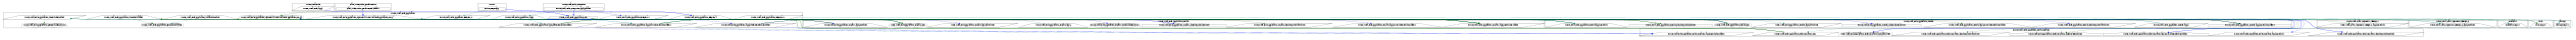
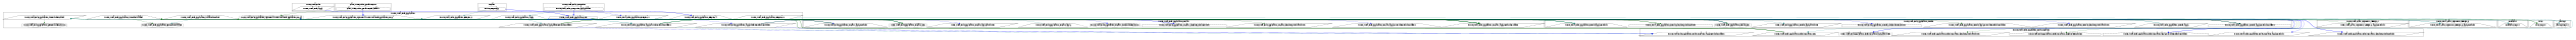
  digraph {
    node [shape=parallelogram]
    edge [arrowhead=box color=darkgreen style=solid]
    "Moose::Meta::Role::Application::RoleSummation::check_required_methods"
    "Moose::Meta::Role::Application::RoleSummation::_new"
    "Moose::Meta::Role::Application::RoleSummation::apply_attributes" [shape=cylinder]
    "Moose::Meta::Role::Application::RoleSummation::check_required_attributes"
    "Moose::Meta::Role::Application::RoleSummation::check_role_exclusions" [shape=house]
    "Moose::Meta::Role::Application::RoleSummation::apply_method_modifiers"
    "Moose::Meta::Role::Application::RoleSummation::apply_override_method_modifiers" [shape=house]
    "Moose::Meta::Role::Application::RoleSummation::apply_methods"
    "Moose::Meta::Role::Application::ToClass::_new" [shape=cylinder]
    "Moose::Meta::Role::Application::ToClass::check_required_methods" [shape=house]
    "Moose::Meta::Role::Application::ToClass::check_role_exclusions" [shape=cylinder]
    "Moose::Meta::Role::Application::ToClass::apply_methods" [shape=trapezium]
    "Moose::Meta::Role::Application::ToClass::apply" [shape=trapezium]
    "Moose::Meta::Role::Application::ToClass::apply_attributes"
    "Moose::Meta::Role::Application::ToClass::apply_override_method_modifiers" [shape=trapezium]
    "Moose::Meta::Role::Application::ToClass::check_required_attributes"
    "Moose::Meta::Role::Application::ToClass::apply_method_modifiers"
    "metaclass::import" [shape=trapezium]
    "warnings::import" [shape=cylinder]
    "Moose::Meta::Role::apply"
    "Moose::Meta::Class::__ANON__::SERIAL::2::apply_methods"
    "Class::MOP::Mixin::AttributeCore::default" [shape=house]
    "Moose::Meta::Role::Application::ToRole::apply_override_method_modifiers" [shape=trapezium]
    "Moose::Meta::Role::Application::ToRole::check_role_exclusions" [shape=house]
    "Moose::Meta::Role::Application::ToRole::apply_method_modifiers" [shape=house]
    "Moose::Meta::Role::Application::ToRole::apply_methods" [shape=trapezium]
    "Moose::Meta::Role::Application::ToRole::_new" [shape=cylinder]
    "Moose::Meta::Role::Application::ToRole::apply"
    "Moose::Meta::Role::Application::ToRole::check_required_attributes"
    "Moose::Meta::Role::Application::ToRole::check_required_methods" [shape=house]
    "Moose::Meta::Role::Application::ToRole::apply_attributes"
    "Moose::BEGIN@38" [shape=house]
    "Moose::Meta::Class::__ANON__::SERIAL::3::apply_methods" [shape=trapezium]
    "Moose::Meta::Role::Composite::apply_params" [shape=house]
    "strict::import" [shape=trapezium]
    "Moose::Meta::Role::Application::__ANON__[Moose/Meta/Role/Application.pm:16]" [shape=trapezium]
    "Moose::Meta::Role::Application::apply" [shape=trapezium]
    "Moose::Meta::Role::Application::get_method_aliases" [shape=cylinder]
    "Moose::Meta::Role::Application::is_method_excluded"
    "Moose::Meta::Role::Application::get_method_exclusions" [shape=cylinder]
    "Moose::Meta::Role::Application::BEGIN@11"
    "Moose::Meta::Role::Application::apply_around_method_modifiers"
    "Moose::Meta::Role::Application::is_method_aliased" [shape=trapezium]
    "Moose::Meta::Role::Application::is_aliased_method" [shape=trapezium]
    "Moose::Meta::Role::Application::BEGIN@9" [shape=trapezium]
    "Moose::Meta::Role::Application::BEGIN@10"
    "Moose::Meta::Role::Application::BEGIN@2"
    "Moose::Meta::Role::Application::new" [shape=house]
    "Moose::Meta::Role::Application::__ANON__[Moose/Meta/Role/Application.pm:23]" [shape=cylinder]
    "Moose::Meta::Role::Application::apply_before_method_modifiers"
    "Moose::Meta::Role::Application::apply_after_method_modifiers"
    subgraph cluster_1 {
      label="Moose::Meta::Role::Application::RoleSummation"
      "Moose::Meta::Role::Application::RoleSummation::check_required_methods"
      "Moose::Meta::Role::Application::RoleSummation::_new"
      "Moose::Meta::Role::Application::RoleSummation::apply_attributes"
      "Moose::Meta::Role::Application::RoleSummation::check_required_attributes"
      "Moose::Meta::Role::Application::RoleSummation::check_role_exclusions"
      "Moose::Meta::Role::Application::RoleSummation::apply_method_modifiers"
      "Moose::Meta::Role::Application::RoleSummation::apply_override_method_modifiers"
      "Moose::Meta::Role::Application::RoleSummation::apply_methods"
    }
    subgraph cluster_2 {
      label="Moose::Meta::Role::Application::ToClass"
      "Moose::Meta::Role::Application::ToClass::_new"
      "Moose::Meta::Role::Application::ToClass::check_required_methods"
      "Moose::Meta::Role::Application::ToClass::check_role_exclusions"
      "Moose::Meta::Role::Application::ToClass::apply_methods"
      "Moose::Meta::Role::Application::ToClass::apply"
      "Moose::Meta::Role::Application::ToClass::apply_attributes"
      "Moose::Meta::Role::Application::ToClass::apply_override_method_modifiers"
      "Moose::Meta::Role::Application::ToClass::check_required_attributes"
      "Moose::Meta::Role::Application::ToClass::apply_method_modifiers"
    }
    subgraph cluster_3 {
      label=metaclass
      "metaclass::import"
    }
    subgraph cluster_4 {
      label=warnings
      "warnings::import"
    }
    subgraph cluster_5 {
      label="Moose::Meta::Role"
      "Moose::Meta::Role::apply"
    }
    subgraph cluster_6 {
      label="Moose::Meta::Class::__ANON__::SERIAL::2"
      "Moose::Meta::Class::__ANON__::SERIAL::2::apply_methods"
    }
    subgraph cluster_7 {
      label="Class::MOP::Mixin::AttributeCore"
      "Class::MOP::Mixin::AttributeCore::default"
    }
    subgraph cluster_8 {
      label="Moose::Meta::Role::Application::ToRole"
      "Moose::Meta::Role::Application::ToRole::apply_override_method_modifiers"
      "Moose::Meta::Role::Application::ToRole::check_role_exclusions"
      "Moose::Meta::Role::Application::ToRole::apply_method_modifiers"
      "Moose::Meta::Role::Application::ToRole::apply_methods"
      "Moose::Meta::Role::Application::ToRole::_new"
      "Moose::Meta::Role::Application::ToRole::apply"
      "Moose::Meta::Role::Application::ToRole::check_required_attributes"
      "Moose::Meta::Role::Application::ToRole::check_required_methods"
      "Moose::Meta::Role::Application::ToRole::apply_attributes"
    }
    subgraph cluster_9 {
-     label=Moose
+     label=ToClass
      "Moose::BEGIN@38"
    }
    subgraph cluster_10 {
      label="Moose::Meta::Class::__ANON__::SERIAL::3"
      "Moose::Meta::Class::__ANON__::SERIAL::3::apply_methods"
    }
    subgraph cluster_11 {
      label="Moose::Meta::Role::Composite"
      "Moose::Meta::Role::Composite::apply_params"
    }
    subgraph cluster_12 {
      label="strict"
      "strict::import"
    }
    subgraph cluster_13 {
      label="Moose::Meta::Role::Application"
      "Moose::Meta::Role::Application::__ANON__[Moose/Meta/Role/Application.pm:16]"
      "Moose::Meta::Role::Application::apply"
      "Moose::Meta::Role::Application::get_method_aliases"
      "Moose::Meta::Role::Application::is_method_excluded"
      "Moose::Meta::Role::Application::get_method_exclusions"
      "Moose::Meta::Role::Application::BEGIN@11"
      "Moose::Meta::Role::Application::apply_around_method_modifiers"
      "Moose::Meta::Role::Application::is_method_aliased"
      "Moose::Meta::Role::Application::is_aliased_method"
      "Moose::Meta::Role::Application::BEGIN@9"
      "Moose::Meta::Role::Application::BEGIN@10"
      "Moose::Meta::Role::Application::BEGIN@2"
      "Moose::Meta::Role::Application::new"
      "Moose::Meta::Role::Application::__ANON__[Moose/Meta/Role/Application.pm:23]"
      "Moose::Meta::Role::Application::apply_before_method_modifiers"
      "Moose::Meta::Role::Application::apply_after_method_modifiers"
    }
    "Moose::Meta::Role::Application::RoleSummation::_new" -> "Moose::Meta::Role::Application::__ANON__[Moose/Meta/Role/Application.pm:16]" [arrowhead=diamond style=bold]
    "Moose::Meta::Role::Application::RoleSummation::_new" -> "Moose::Meta::Role::Application::__ANON__[Moose/Meta/Role/Application.pm:23]" [style=bold]
    "Moose::Meta::Role::Application::ToClass::_new" -> "Moose::Meta::Role::Application::__ANON__[Moose/Meta/Role/Application.pm:16]" [style=bold]
    "Moose::Meta::Role::Application::ToClass::_new" -> "Moose::Meta::Role::Application::__ANON__[Moose/Meta/Role/Application.pm:23]" [color=teal style=bold]
    "Moose::Meta::Role::Application::ToClass::apply_methods" -> "Moose::Meta::Role::Application::is_method_excluded" [arrowhead=diamond]
    "Moose::Meta::Role::Application::ToClass::apply_methods" -> "Moose::Meta::Role::Application::is_method_aliased" [arrowhead=diamond style=bold]
    "Moose::Meta::Role::Application::ToClass::apply" -> "Moose::Meta::Role::Application::apply" [arrowhead=diamond color=teal]
    "Moose::Meta::Role::apply" -> "Moose::Meta::Role::Application::new" [arrowhead=diamond color=blue style=bold]
    "Class::MOP::Mixin::AttributeCore::default" -> "Moose::Meta::Role::Application::__ANON__[Moose/Meta/Role/Application.pm:16]" [color=blue style=bold]
    "Class::MOP::Mixin::AttributeCore::default" -> "Moose::Meta::Role::Application::__ANON__[Moose/Meta/Role/Application.pm:23]"
    "Moose::Meta::Role::Application::ToRole::apply_methods" -> "Moose::Meta::Role::Application::is_method_excluded" [arrowhead=diamond color=teal style=bold]
    "Moose::Meta::Role::Application::ToRole::apply_methods" -> "Moose::Meta::Role::Application::is_method_aliased" [style=bold]
    "Moose::Meta::Role::Application::ToRole::_new" -> "Moose::Meta::Role::Application::__ANON__[Moose/Meta/Role/Application.pm:16]" [color=teal style=bold]
    "Moose::Meta::Role::Application::ToRole::_new" -> "Moose::Meta::Role::Application::__ANON__[Moose/Meta/Role/Application.pm:23]" [color=blue]
    "Moose::Meta::Role::Application::ToRole::apply" -> "Moose::Meta::Role::Application::apply" [arrowhead=diamond color=teal style=bold]
    "Moose::Meta::Role::Application::ToRole::check_required_methods" -> "Moose::Meta::Role::Application::is_aliased_method" [style=bold]
    "Moose::BEGIN@38" -> "Moose::Meta::Role::Application::BEGIN@9" [color=blue style=bold]
    "Moose::BEGIN@38" -> "Moose::Meta::Role::Application::BEGIN@2" [arrowhead=diamond color=teal]
    "Moose::Meta::Role::Composite::apply_params" -> "Moose::Meta::Role::Application::apply" [arrowhead=diamond color=teal]
    "Moose::Meta::Role::Composite::apply_params" -> "Moose::Meta::Role::Application::BEGIN@11" [color=blue]
    "Moose::Meta::Role::Composite::apply_params" -> "Moose::Meta::Role::Application::new" [arrowhead=diamond color=blue style=bold]
    "Moose::Meta::Role::Application::apply" -> "Moose::Meta::Role::Application::RoleSummation::check_required_methods" [color=blue style=bold]
    "Moose::Meta::Role::Application::apply" -> "Moose::Meta::Role::Application::RoleSummation::apply_attributes" [arrowhead=diamond color=blue style=bold]
    "Moose::Meta::Role::Application::apply" -> "Moose::Meta::Role::Application::RoleSummation::check_required_attributes"
    "Moose::Meta::Role::Application::apply" -> "Moose::Meta::Role::Application::RoleSummation::check_role_exclusions"
    "Moose::Meta::Role::Application::apply" -> "Moose::Meta::Role::Application::RoleSummation::apply_override_method_modifiers" [color=blue style=bold]
    "Moose::Meta::Role::Application::apply" -> "Moose::Meta::Role::Application::RoleSummation::apply_methods" [color=blue]
    "Moose::Meta::Role::Application::apply" -> "Moose::Meta::Role::Application::ToClass::check_required_methods" [arrowhead=diamond color=blue style=bold]
    "Moose::Meta::Role::Application::apply" -> "Moose::Meta::Role::Application::ToClass::check_role_exclusions" [color=blue]
    "Moose::Meta::Role::Application::apply" -> "Moose::Meta::Role::Application::ToClass::apply_methods" [arrowhead=diamond color=blue]
    "Moose::Meta::Role::Application::apply" -> "Moose::Meta::Role::Application::ToClass::apply_attributes" [arrowhead=diamond color=blue]
    "Moose::Meta::Role::Application::apply" -> "Moose::Meta::Role::Application::ToClass::apply_override_method_modifiers" [arrowhead=diamond color=blue]
    "Moose::Meta::Role::Application::apply" -> "Moose::Meta::Role::Application::ToClass::check_required_attributes" [arrowhead=diamond]
    "Moose::Meta::Role::Application::apply" -> "Moose::Meta::Class::__ANON__::SERIAL::2::apply_methods"
    "Moose::Meta::Role::Application::apply" -> "Moose::Meta::Role::Application::ToRole::apply_override_method_modifiers"
    "Moose::Meta::Role::Application::apply" -> "Moose::Meta::Role::Application::ToRole::check_role_exclusions" [color=blue]
    "Moose::Meta::Role::Application::apply" -> "Moose::Meta::Role::Application::ToRole::apply_methods" [color=teal]
    "Moose::Meta::Role::Application::apply" -> "Moose::Meta::Role::Application::ToRole::check_required_attributes" [color=blue]
    "Moose::Meta::Role::Application::apply" -> "Moose::Meta::Role::Application::ToRole::check_required_methods" [arrowhead=diamond]
    "Moose::Meta::Role::Application::apply" -> "Moose::Meta::Role::Application::ToRole::apply_attributes" [color=teal]
    "Moose::Meta::Role::Application::apply" -> "Moose::Meta::Class::__ANON__::SERIAL::3::apply_methods" [color=teal style=bold]
    "Moose::Meta::Role::Application::apply" -> "Moose::Meta::Role::Application::apply_around_method_modifiers" [color=teal style=bold]
    "Moose::Meta::Role::Application::apply" -> "Moose::Meta::Role::Application::apply_before_method_modifiers" [color=blue]
    "Moose::Meta::Role::Application::apply" -> "Moose::Meta::Role::Application::apply_after_method_modifiers" [color=teal]
    "Moose::Meta::Role::Application::is_method_excluded" -> "Moose::Meta::Role::Application::get_method_exclusions" [arrowhead=diamond]
    "Moose::Meta::Role::Application::BEGIN@11" -> "metaclass::import" [color=teal]
    "Moose::Meta::Role::Application::apply_around_method_modifiers" -> "Moose::Meta::Role::Application::RoleSummation::apply_method_modifiers" [arrowhead=diamond color=teal]
    "Moose::Meta::Role::Application::apply_around_method_modifiers" -> "Moose::Meta::Role::Application::ToClass::apply_method_modifiers" [arrowhead=diamond color=teal style=bold]
    "Moose::Meta::Role::Application::apply_around_method_modifiers" -> "Moose::Meta::Role::Application::ToRole::apply_method_modifiers" [style=bold]
    "Moose::Meta::Role::Application::is_method_aliased" -> "Moose::Meta::Role::Application::get_method_aliases" [arrowhead=diamond]
    "Moose::Meta::Role::Application::is_aliased_method" -> "Moose::Meta::Role::Application::get_method_aliases" [arrowhead=diamond color=teal]
    "Moose::Meta::Role::Application::BEGIN@9" -> "strict::import" [style=bold]
    "Moose::Meta::Role::Application::BEGIN@10" -> "warnings::import" [arrowhead=diamond color=teal]
    "Moose::Meta::Role::Application::new" -> "Moose::Meta::Role::Application::RoleSummation::_new" [color=teal]
    "Moose::Meta::Role::Application::new" -> "Moose::Meta::Role::Application::ToClass::_new"
    "Moose::Meta::Role::Application::new" -> "Moose::Meta::Role::Application::ToRole::_new" [arrowhead=diamond style=bold]
    "Moose::Meta::Role::Application::apply_before_method_modifiers" -> "Moose::Meta::Role::Application::RoleSummation::apply_method_modifiers" [arrowhead=diamond color=blue]
    "Moose::Meta::Role::Application::apply_before_method_modifiers" -> "Moose::Meta::Role::Application::ToClass::apply_method_modifiers" [arrowhead=diamond style=bold]
    "Moose::Meta::Role::Application::apply_before_method_modifiers" -> "Moose::Meta::Role::Application::ToRole::apply_method_modifiers" [arrowhead=diamond color=blue]
    "Moose::Meta::Role::Application::apply_after_method_modifiers" -> "Moose::Meta::Role::Application::RoleSummation::apply_method_modifiers" [arrowhead=diamond color=blue]
    "Moose::Meta::Role::Application::apply_after_method_modifiers" -> "Moose::Meta::Role::Application::ToClass::apply_method_modifiers" [style=bold]
    "Moose::Meta::Role::Application::apply_after_method_modifiers" -> "Moose::Meta::Role::Application::ToRole::apply_method_modifiers" [arrowhead=diamond]
  }
